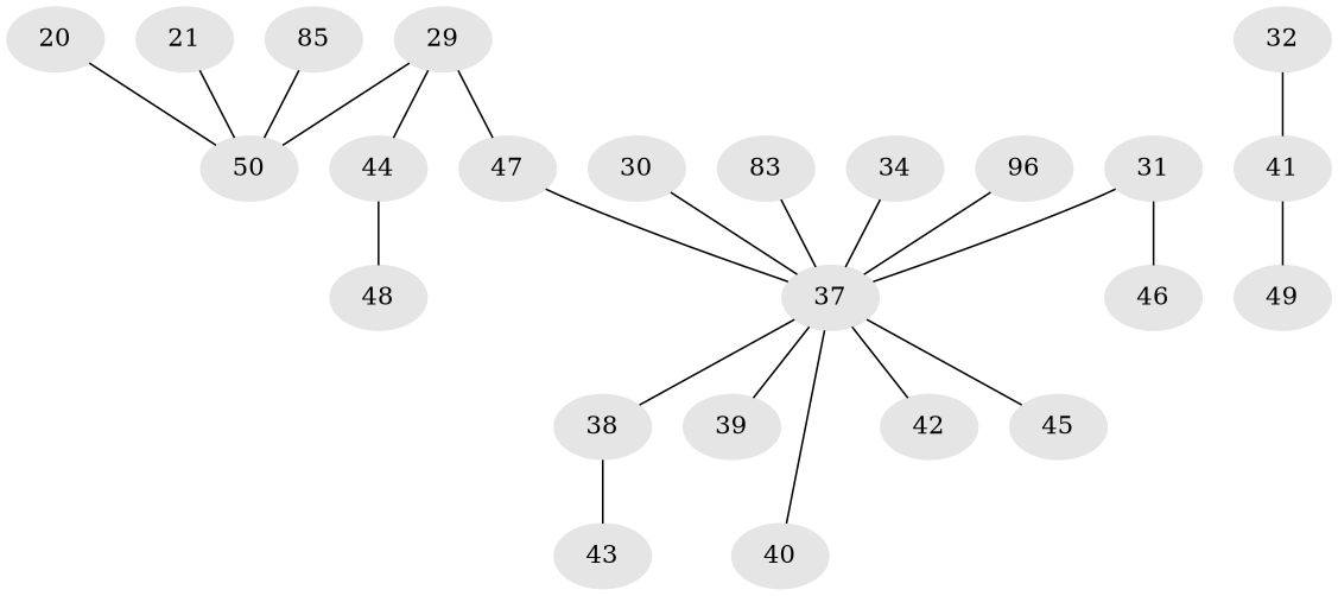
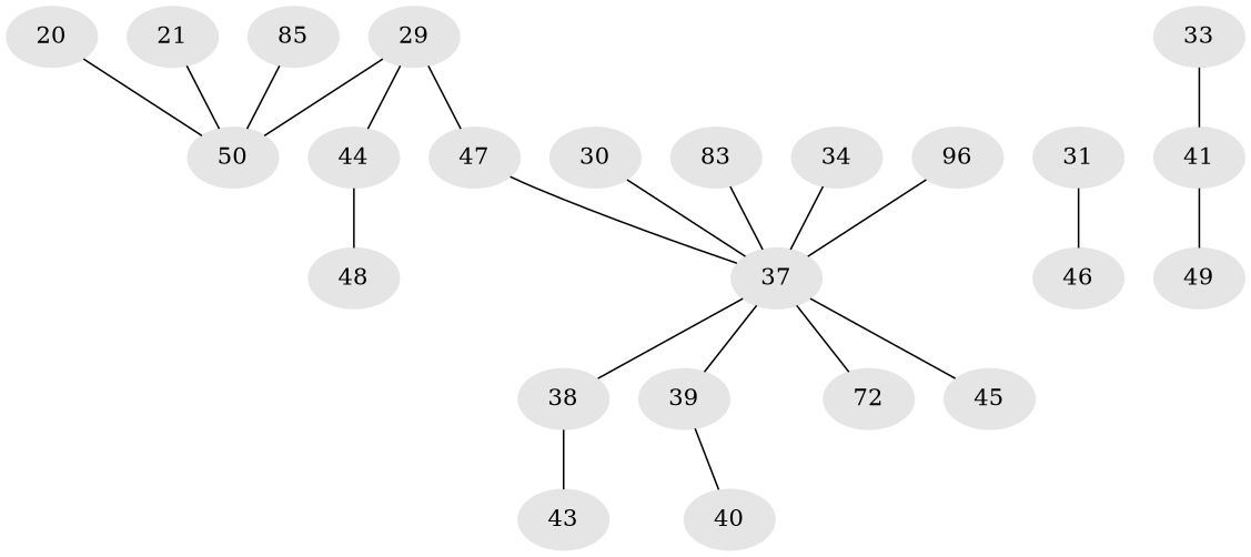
  graph {
    node [color=gray90 style=filled]
    50 [super="+18"]
    20
-   32
+   32 [label=33]
    41
    21
    29 [super="+8+19"]
    44
    47
    37 [super="+17+22+23+24+25+26+28"]
    38
    39
    40
-   42
+   42 [label=72]
    45
    48
    30
    31
    46
    49
    n20 [label=83]
    34
    n22 [label=85]
    n23 [label=96]
    43
    20 -- 50
    32 -- 41
    41 -- 49
    21 -- 50
    29 -- 50
    29 -- 44
    29 -- 47
    44 -- 48
    47 -- 37
    37 -- 38
    37 -- 39
-   37 -- 40
+   39 -- 40
    37 -- 42
    37 -- 45
    38 -- 43
    30 -- 37
-   31 -- 37
    31 -- 46
    n20 -- 37
    34 -- 37
    n22 -- 50
    n23 -- 37
  }
